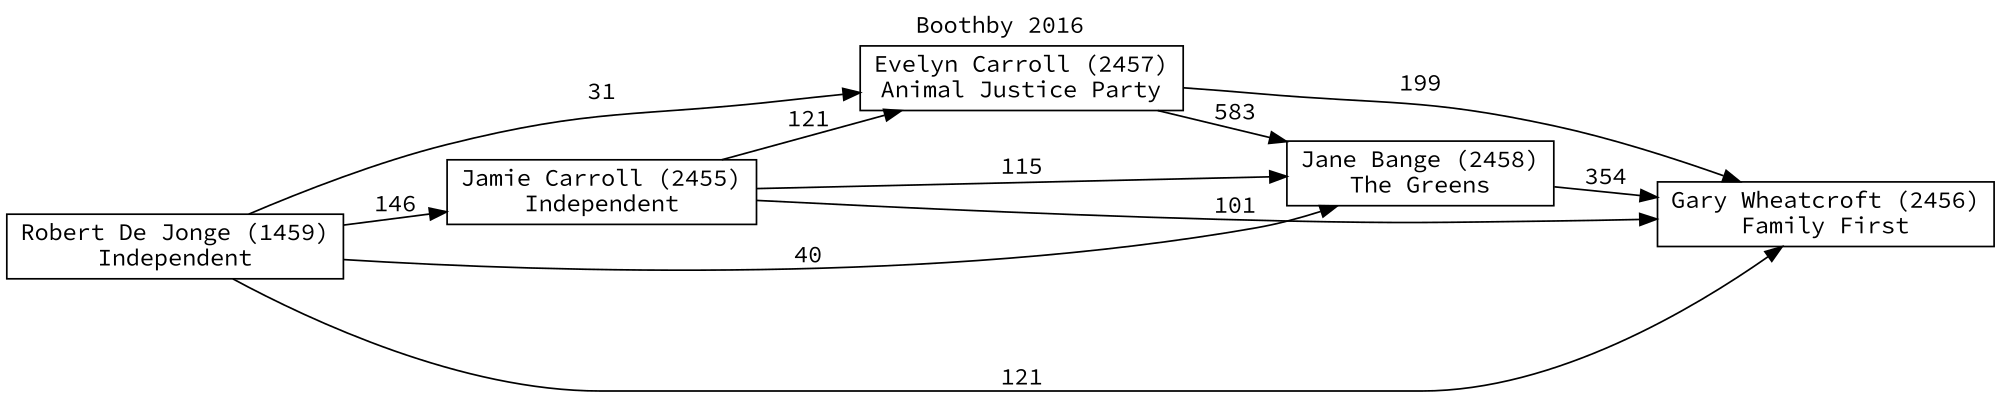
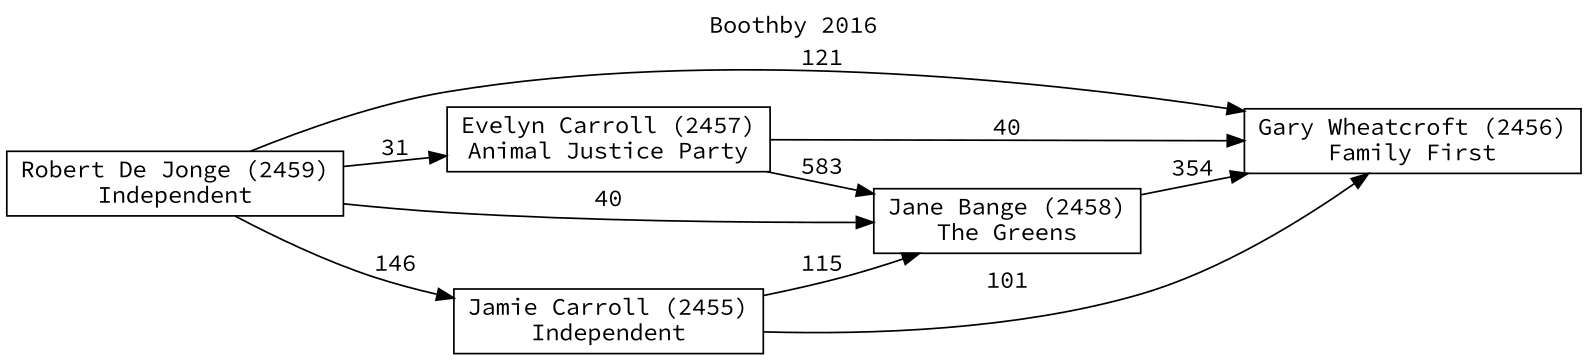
  digraph {
    fontname="Source Code Pro"
    label="Boothby 2016"
    labelloc=t
    mclimit=10
    rankdir=LR
    node [fontname="Source Code Pro" shape=box]
    edge [fontname="Source Code Pro"]
    n1 [label="Evelyn Carroll (2457)\nAnimal Justice Party"]
    n2 [label="Gary Wheatcroft (2456)\nFamily First"]
    n3 [label="Jane Bange (2458)\nThe Greens"]
-   n4 [label="Robert De Jonge (1459)\nIndependent"]
+   n4 [label="Robert De Jonge (2459)\nIndependent"]
    n5 [label="Jamie Carroll (2455)\nIndependent"]
-   n1 -> n2 [label=199]
+   n1 -> n2 [label=40]
    n1 -> n3 [label=583]
    n3 -> n2 [label=354]
    n4 -> n1 [label=31]
    n4 -> n2 [label=121]
    n4 -> n3 [label=40]
    n4 -> n5 [label=146]
-   n5 -> n1 [label=121]
    n5 -> n2 [label=101]
    n5 -> n3 [label=115]
  }
